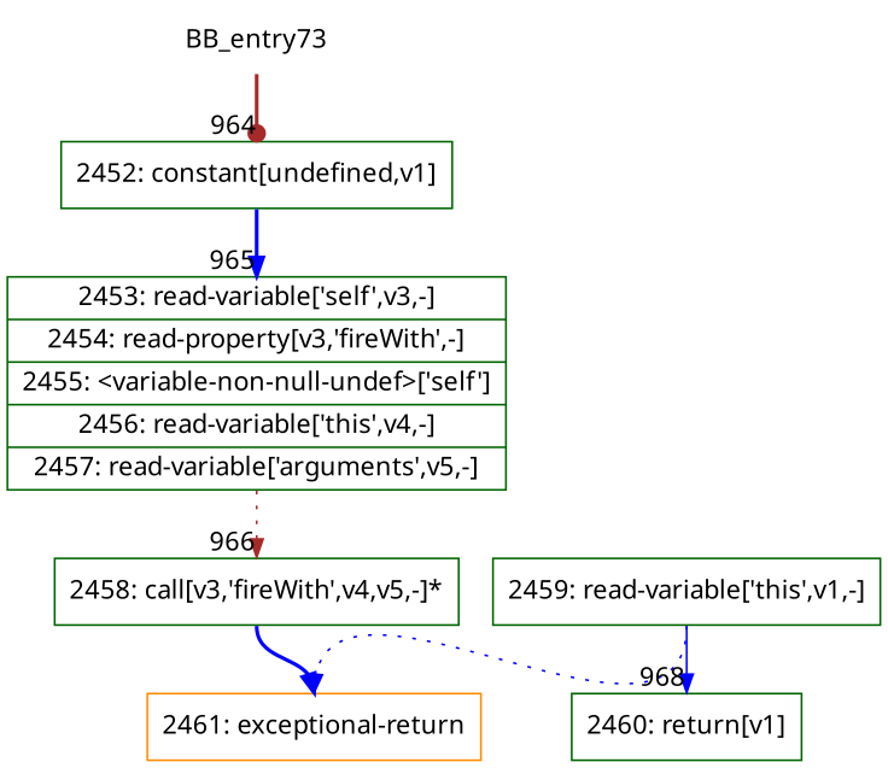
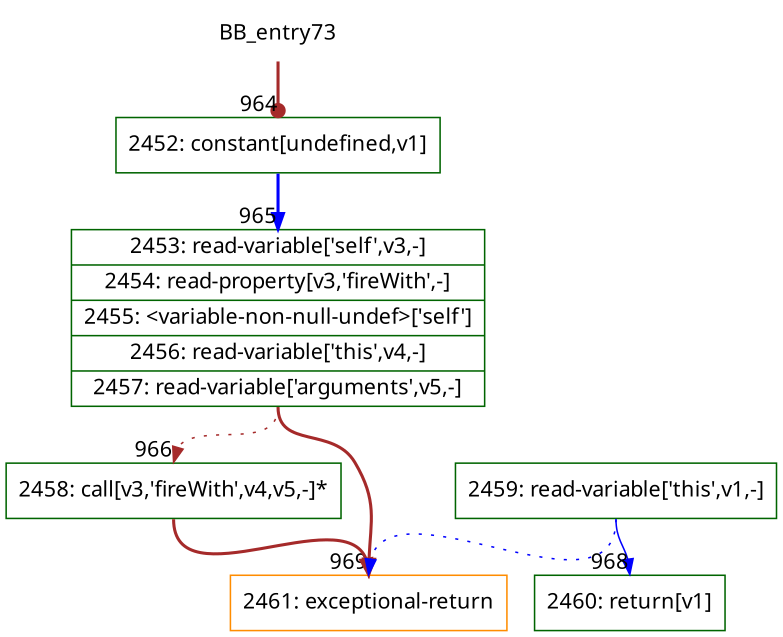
  digraph {
    fontname="Noto Sans"
    rankdir=TD
    node [color=darkgreen fontname="Noto Sans" shape=record]
    edge [arrowhead=normal color=blue fontname="Noto Sans" headport=n style=bold tailport=s]
    BB_entry73 [color=darkorange shape=none]
    n2 [label="{2452: constant[undefined,v1]}"]
    n3 [label="{2453: read-variable['self',v3,-]|2454: read-property[v3,'fireWith',-]|2455: \<variable-non-null-undef\>['self']|2456: read-variable['this',v4,-]|2457: read-variable['arguments',v5,-]}"]
    n4 [label="{2458: call[v3,'fireWith',v4,v5,-]*}"]
    n5 [color=darkorange label="{2461: exceptional-return}"]
    n6 [label="{2459: read-variable['this',v1,-]}"]
    n7 [label="{2460: return[v1]}"]
    BB_entry73 -> n2 [arrowhead=dot color=brown headlabel="    964"]
    n2 -> n3 [headlabel="      965"]
    n3 -> n4 [color=brown headlabel="      966" style=dotted]
-   n4 -> n5
+   n3 -> n5 [color=brown headlabel="      969"]
+   n4 -> n5 [color=brown]
    n6 -> n5 [style=dotted]
    n6 -> n7 [headlabel="      968" style=solid]
  }
